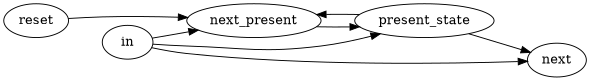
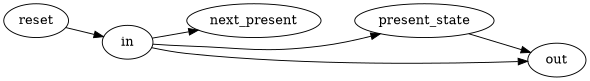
  strict digraph {
    rankdir=LR
    edge [weight=1.0]
    n1 [label=next_present]
    reset
    present_state
-   out [label=next]
+   out
    in
-   n1 -> present_state
-   reset -> n1
-   present_state -> n1 [weight=4.0]
+   reset -> in
    present_state -> out
    in -> n1 [weight=4.0]
    in -> present_state [weight=2.0]
    in -> out
  }
